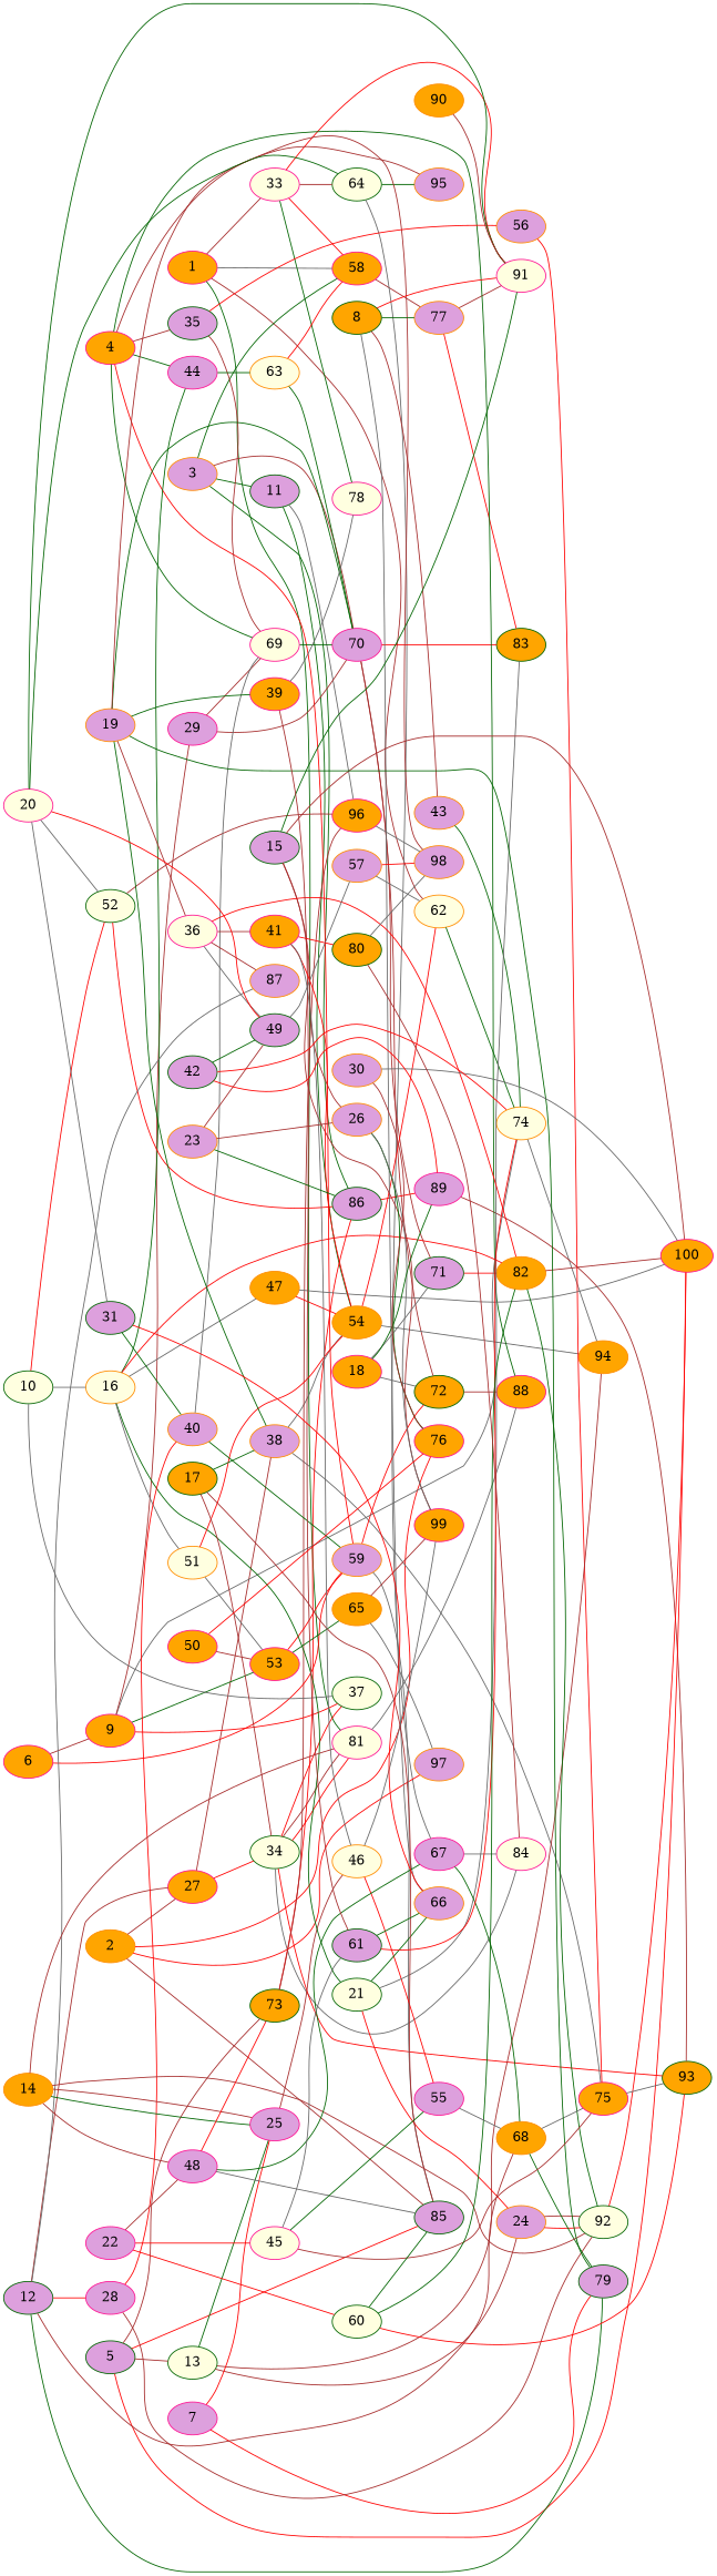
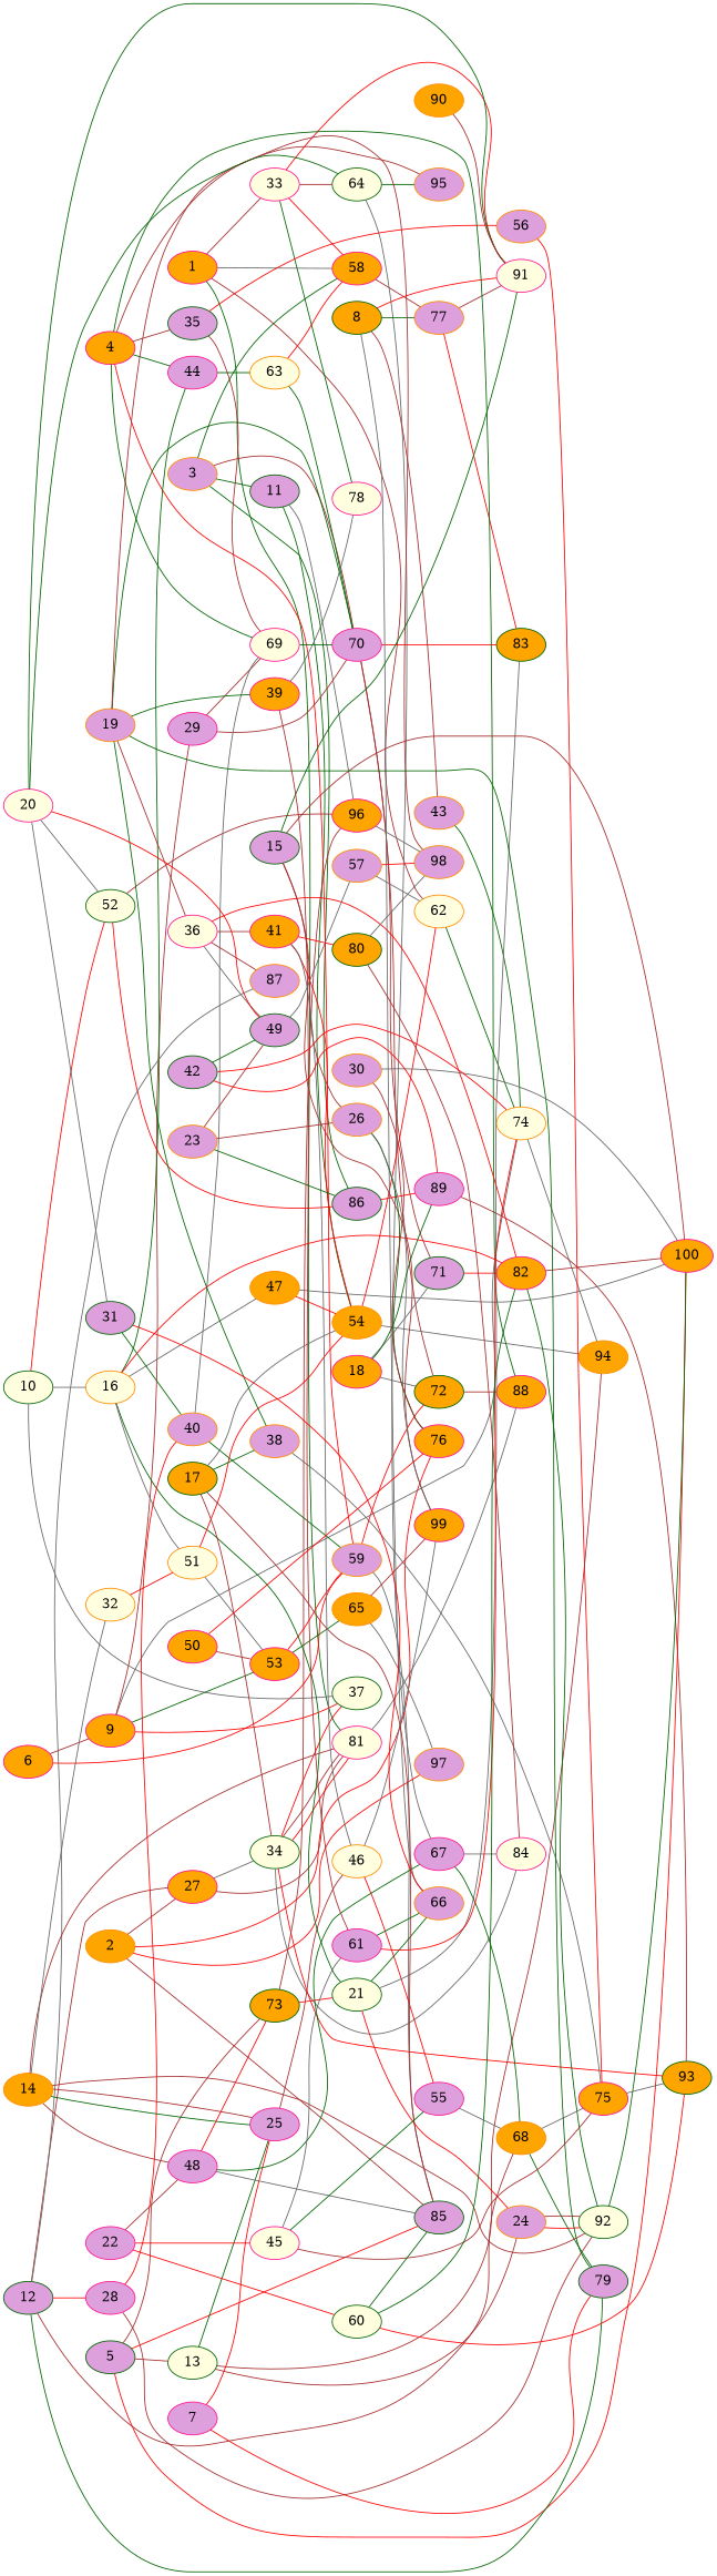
  graph {
    rankdir=LR
    node [color=deeppink fillcolor=plum style=filled]
    edge [color=brown]
    1 [fillcolor=orange]
    33 [fillcolor=lightyellow]
    58 [fillcolor=orange]
    62 [color=darkorange fillcolor=lightyellow]
    81 [fillcolor=lightyellow]
    91 [fillcolor=lightyellow]
    64 [color=darkgreen fillcolor=lightyellow]
    78 [fillcolor=lightyellow]
    77 [color=darkorange]
    74 [color=darkorange fillcolor=lightyellow]
    88 [fillcolor=orange]
    2 [color=darkorange fillcolor=orange]
    27 [fillcolor=orange]
    76 [fillcolor=orange]
    85 [color=darkgreen]
    97 [color=darkorange]
    34 [color=darkgreen fillcolor=lightyellow]
    38 [color=darkorange]
    3 [color=darkorange]
    11 [color=darkgreen]
    70
    86 [color=darkgreen]
    54 [color=darkorange fillcolor=orange]
    96 [fillcolor=orange]
    71 [color=darkgreen]
    72 [color=darkgreen fillcolor=orange]
    83 [color=darkgreen fillcolor=orange]
    89
    4 [fillcolor=orange]
    35 [color=darkgreen]
    44
    59 [color=darkorange]
    69 [fillcolor=lightyellow]
    98 [color=darkorange]
    56 [color=darkorange]
    63 [color=darkorange fillcolor=lightyellow]
    5 [color=darkgreen]
    13 [color=darkgreen fillcolor=lightyellow]
    73 [color=darkgreen fillcolor=orange]
    100 [fillcolor=orange]
    25
    24 [color=darkorange]
    94 [color=darkorange fillcolor=orange]
    6 [fillcolor=orange]
    9 [fillcolor=orange]
    29
    37 [color=darkgreen fillcolor=lightyellow]
    53 [fillcolor=orange]
    7
    79 [color=darkgreen]
    46 [color=darkorange fillcolor=lightyellow]
    8 [color=darkgreen fillcolor=orange]
    43 [color=darkorange]
    66 [color=darkorange]
    65 [color=darkorange fillcolor=orange]
    10 [color=darkgreen fillcolor=lightyellow]
    16 [color=darkorange fillcolor=lightyellow]
    52 [color=darkgreen fillcolor=lightyellow]
    21 [color=darkgreen fillcolor=lightyellow]
    47 [color=darkorange fillcolor=orange]
    51 [color=darkorange fillcolor=lightyellow]
-   82 [color=darkorange fillcolor=orange]
+   82 [fillcolor=orange]
    12 [color=darkgreen]
    28
    68 [color=darkorange fillcolor=orange]
    87 [color=darkorange]
    92 [color=darkgreen fillcolor=lightyellow]
    40 [color=darkorange]
    75 [fillcolor=orange]
    14 [color=darkorange fillcolor=orange]
+   32 [color=darkorange fillcolor=lightyellow]
    48
    67
    15 [color=darkgreen]
    26 [color=darkorange]
    99 [fillcolor=orange]
    17 [color=darkgreen fillcolor=orange]
    84 [fillcolor=lightyellow]
    93 [color=darkgreen fillcolor=orange]
    18 [fillcolor=orange]
    19 [color=darkorange]
    36 [fillcolor=lightyellow]
    39 [fillcolor=orange]
    95 [color=darkorange]
    49 [color=darkgreen]
    41 [fillcolor=orange]
-   61 [color=darkgreen]
+   61
    20 [fillcolor=lightyellow]
    31 [color=darkgreen]
    57 [color=darkorange]
    22
    45 [fillcolor=lightyellow]
    60 [color=darkgreen fillcolor=lightyellow]
    55
    23 [color=darkorange]
    30 [color=darkorange]
    80 [color=darkgreen fillcolor=orange]
    42 [color=darkgreen]
    50 [fillcolor=orange]
    90 [color=darkorange fillcolor=orange]
    1 -- 33
    1 -- 58 [color=gray40]
    1 -- 62
    1 -- 81 [color=darkgreen]
    33 -- 58 [color=red]
    33 -- 91 [color=red]
    33 -- 64
    33 -- 78 [color=darkgreen]
    58 -- 77
    62 -- 74 [color=darkgreen]
    81 -- 88 [color=gray40]
    64 -- 67 [color=gray40]
    64 -- 95 [color=darkgreen]
    77 -- 91
    77 -- 83 [color=red]
    74 -- 94 [color=gray40]
    2 -- 27
    2 -- 76 [color=red]
    2 -- 85
    2 -- 97 [color=red]
-   27 -- 34 [color=red]
-   27 -- 38
+   27 -- 34 [color=gray40]
+   27 -- 81
    34 -- 81 [color=red]
    34 -- 81
    34 -- 37 [color=red]
    34 -- 84 [color=gray40]
    34 -- 93 [color=red]
-   38 -- 54 [color=gray40]
+   17 -- 54 [color=gray40]
    38 -- 75 [color=gray40]
    3 -- 58 [color=darkgreen]
    3 -- 11 [color=darkgreen]
    3 -- 70
    3 -- 86 [color=darkgreen]
    11 -- 54 [color=darkgreen]
    11 -- 96 [color=gray40]
    70 -- 71
    70 -- 72
    70 -- 83 [color=red]
    86 -- 89 [color=red]
    54 -- 62 [color=red]
    54 -- 94 [color=gray40]
    96 -- 98 [color=gray40]
    71 -- 82 [color=red]
    72 -- 88
    89 -- 93
    4 -- 88 [color=darkgreen]
    4 -- 35
    4 -- 44 [color=darkgreen]
    4 -- 59 [color=red]
    4 -- 69 [color=darkgreen]
    4 -- 98
    35 -- 69
    35 -- 56 [color=red]
    44 -- 63 [color=darkgreen]
    59 -- 85 [color=gray40]
    59 -- 72 [color=red]
    69 -- 70 [color=darkgreen]
    56 -- 75 [color=red]
    63 -- 58 [color=red]
    63 -- 70 [color=darkgreen]
    5 -- 85 [color=red]
    5 -- 13
    5 -- 73
    5 -- 100 [color=red]
    13 -- 25 [color=darkgreen]
    13 -- 24
    13 -- 94
-   73 -- 86 [color=red]
+   73 -- 21 [color=red]
    73 -- 96
    25 -- 46
    24 -- 92 [color=red]
    24 -- 92
    6 -- 59 [color=red]
    6 -- 9
    9 -- 74 [color=gray40]
    9 -- 29
    9 -- 37 [color=red]
    9 -- 53 [color=darkgreen]
    29 -- 70
    29 -- 69
    53 -- 59 [color=red]
    53 -- 65 [color=darkgreen]
    7 -- 25 [color=red]
    7 -- 79 [color=red]
    46 -- 99 [color=gray40]
    46 -- 55 [color=red]
    8 -- 91 [color=red]
    8 -- 77 [color=darkgreen]
    8 -- 43
    8 -- 66 [color=gray40]
    43 -- 74 [color=darkgreen]
    65 -- 97 [color=gray40]
    65 -- 99
    10 -- 37 [color=gray40]
    10 -- 16 [color=gray40]
    10 -- 52 [color=red]
    16 -- 44 [color=darkgreen]
    16 -- 21 [color=darkgreen]
    16 -- 47 [color=gray40]
    16 -- 51 [color=gray40]
    16 -- 82 [color=red]
    52 -- 86 [color=red]
    52 -- 96
    21 -- 83 [color=gray40]
    21 -- 24 [color=red]
    21 -- 66 [color=darkgreen]
    47 -- 54 [color=red]
    47 -- 100 [color=gray40]
    51 -- 54 [color=red]
    51 -- 53 [color=gray40]
    82 -- 100
    82 -- 92 [color=darkgreen]
    12 -- 27
    12 -- 79 [color=darkgreen]
    12 -- 28 [color=red]
    12 -- 68
    12 -- 87 [color=gray40]
    28 -- 92
    28 -- 40 [color=red]
    68 -- 79 [color=darkgreen]
    68 -- 75 [color=gray40]
-   92 -- 100 [color=red]
+   92 -- 100 [color=darkgreen]
    40 -- 59 [color=darkgreen]
    40 -- 69 [color=gray40]
    75 -- 93 [color=gray40]
    14 -- 81
    14 -- 25 [color=darkgreen]
    14 -- 25
    14 -- 92
+   14 -- 32 [color=gray40]
    14 -- 48
+   32 -- 51 [color=red]
    48 -- 85 [color=gray40]
    48 -- 73 [color=red]
    48 -- 67 [color=darkgreen]
    67 -- 68 [color=darkgreen]
    67 -- 84 [color=gray40]
    15 -- 91 [color=darkgreen]
    15 -- 100
    15 -- 26
    15 -- 99
    26 -- 76 [color=darkgreen]
    26 -- 99 [color=gray40]
    17 -- 85
    17 -- 34
    17 -- 38 [color=darkgreen]
    18 -- 71 [color=gray40]
    18 -- 72 [color=gray40]
    18 -- 89 [color=darkgreen]
    19 -- 38 [color=darkgreen]
    19 -- 70 [color=darkgreen]
    19 -- 79 [color=darkgreen]
    19 -- 36
    19 -- 39 [color=darkgreen]
    19 -- 95
    36 -- 82 [color=red]
    36 -- 87
    36 -- 49 [color=gray40]
    36 -- 41
    39 -- 78 [color=gray40]
    39 -- 61
    49 -- 57 [color=gray40]
    41 -- 54 [color=red]
    41 -- 46 [color=gray40]
    41 -- 80 [color=red]
    61 -- 74 [color=red]
    61 -- 66 [color=darkgreen]
    20 -- 91 [color=darkgreen]
    20 -- 64 [color=darkgreen]
    20 -- 52 [color=gray40]
    20 -- 49 [color=red]
    20 -- 31 [color=gray40]
    31 -- 66 [color=red]
    31 -- 40 [color=darkgreen]
    57 -- 62 [color=gray40]
    57 -- 98 [color=red]
    22 -- 48
    22 -- 45 [color=red]
    22 -- 60 [color=red]
    45 -- 75
    45 -- 61 [color=gray40]
    45 -- 55 [color=darkgreen]
    60 -- 85 [color=darkgreen]
    60 -- 82 [color=darkgreen]
    60 -- 93 [color=red]
    55 -- 68 [color=gray40]
    23 -- 86 [color=darkgreen]
    23 -- 26
    23 -- 49
    30 -- 76
    30 -- 100 [color=gray40]
    80 -- 98 [color=gray40]
    80 -- 84
    42 -- 74 [color=red]
    42 -- 89 [color=red]
    42 -- 49 [color=darkgreen]
    50 -- 76 [color=red]
    50 -- 53
    90 -- 91
  }
